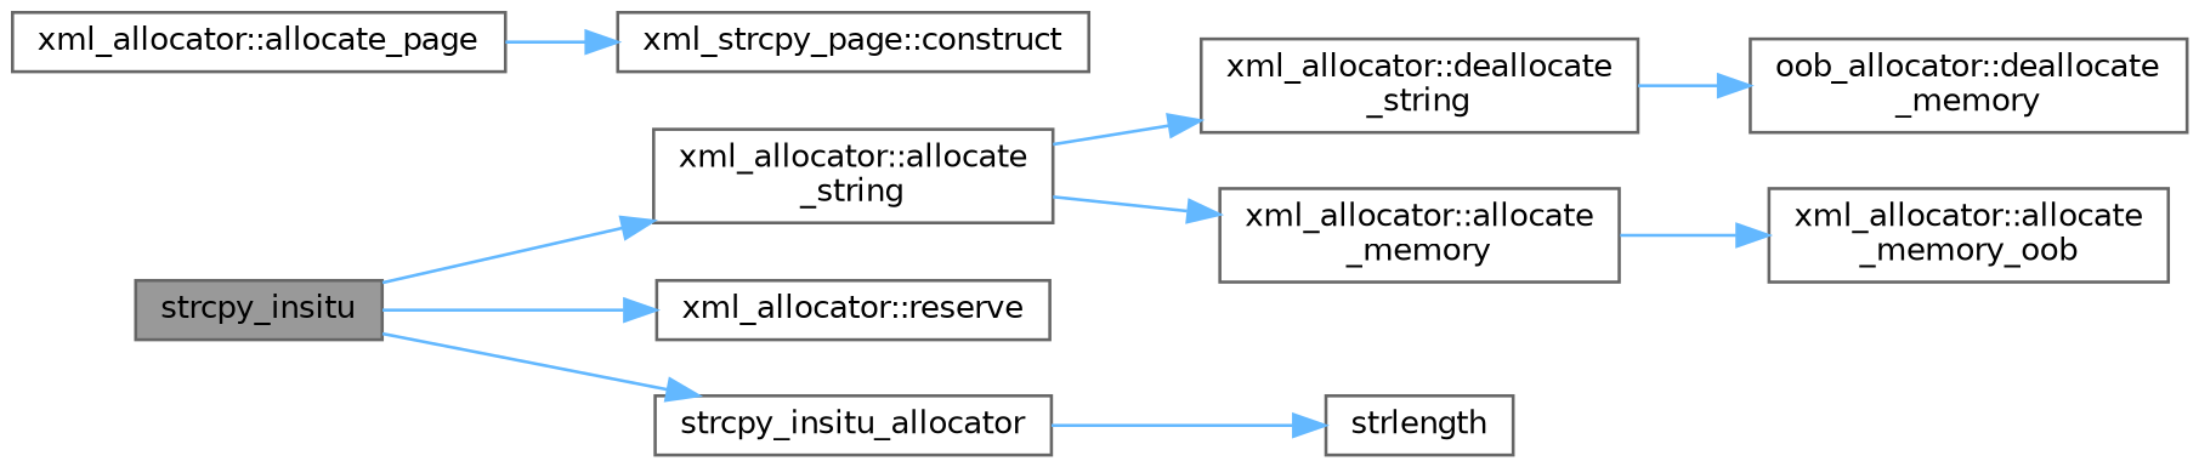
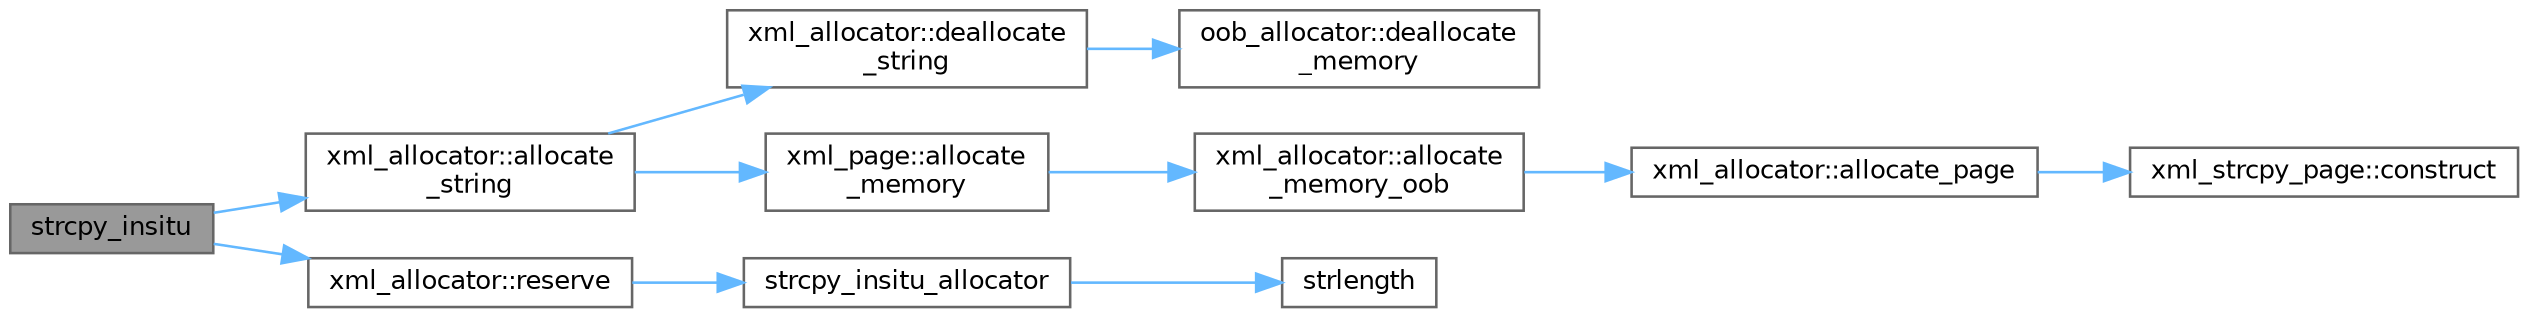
  digraph {
    rankdir=LR
    node [color=grey40 fillcolor=white fontname=Helvetica fontsize=10 shape=box style=filled]
    edge [color=steelblue1 fontname=Helvetica fontsize=10 labelfontname=Helvetica labelfontsize=10 style=solid]
    n1 [color=gray40 fillcolor=grey60 fontcolor=black height=0.2 label=strcpy_insitu width=0.4]
    n2 [height=0.2 label="xml_allocator::allocate\l_string" width=0.4]
    n3 [height=0.2 label="xml_allocator::reserve" width=0.4]
    n4 [height=0.2 label=strcpy_insitu_allocator width=0.4]
    n5 [height=0.2 label="xml_allocator::deallocate\l_string" width=0.4]
-   n6 [height=0.2 label="xml_allocator::allocate\l_memory" width=0.4]
+   n6 [height=0.2 label="xml_page::allocate\l_memory" width=0.4]
    n7 [height=0.2 label="oob_allocator::deallocate\l_memory" width=0.4]
    n8 [height=0.2 label=strlength width=0.4]
    n9 [height=0.2 label="xml_allocator::allocate\l_memory_oob" width=0.4]
    n10 [height=0.2 label="xml_allocator::allocate_page" width=0.4]
    n11 [height=0.2 label="xml_strcpy_page::construct" width=0.4]
    n1 -> n2
    n1 -> n3
-   n1 -> n4
+   n3 -> n4
    n2 -> n5
    n2 -> n6
    n4 -> n8
    n5 -> n7
    n6 -> n9
+   n9 -> n10
    n10 -> n11
  }
